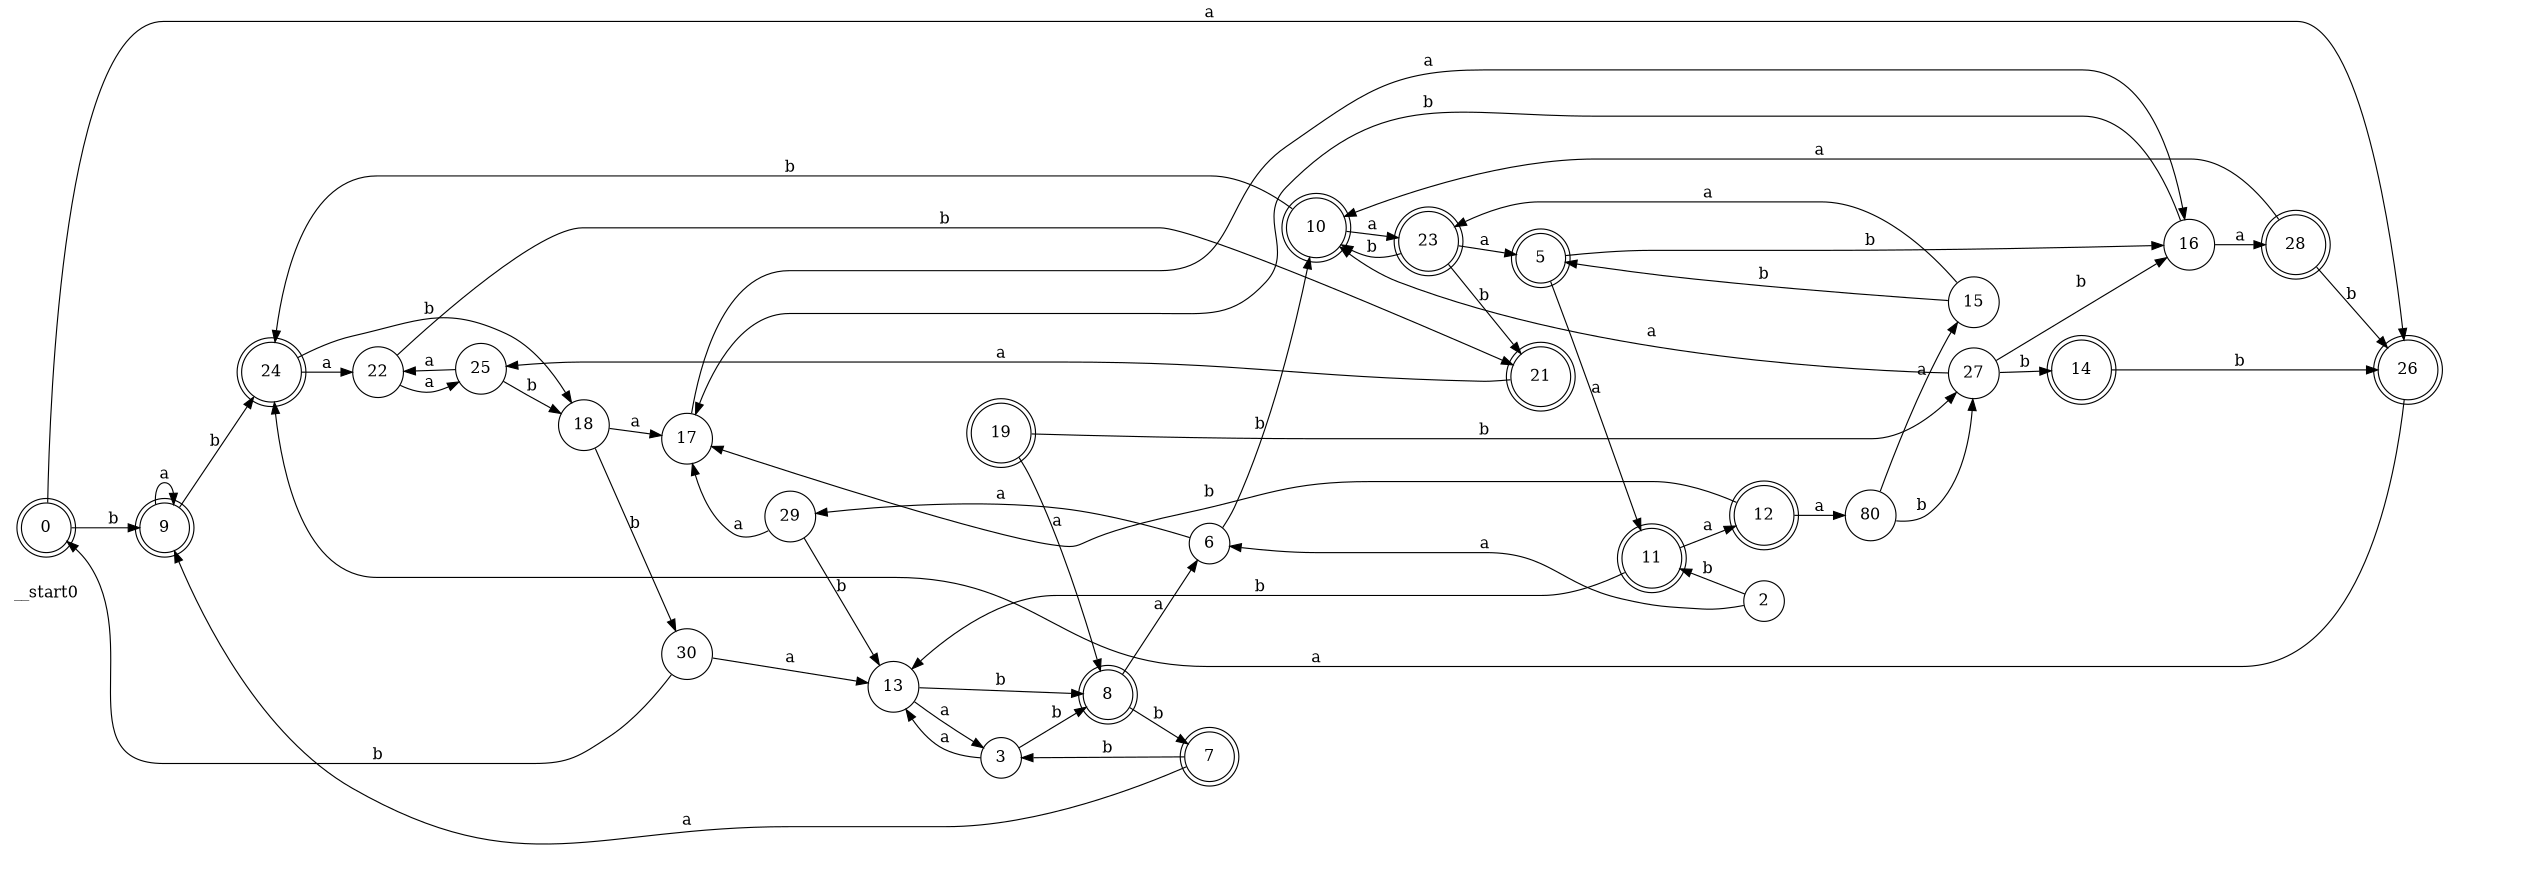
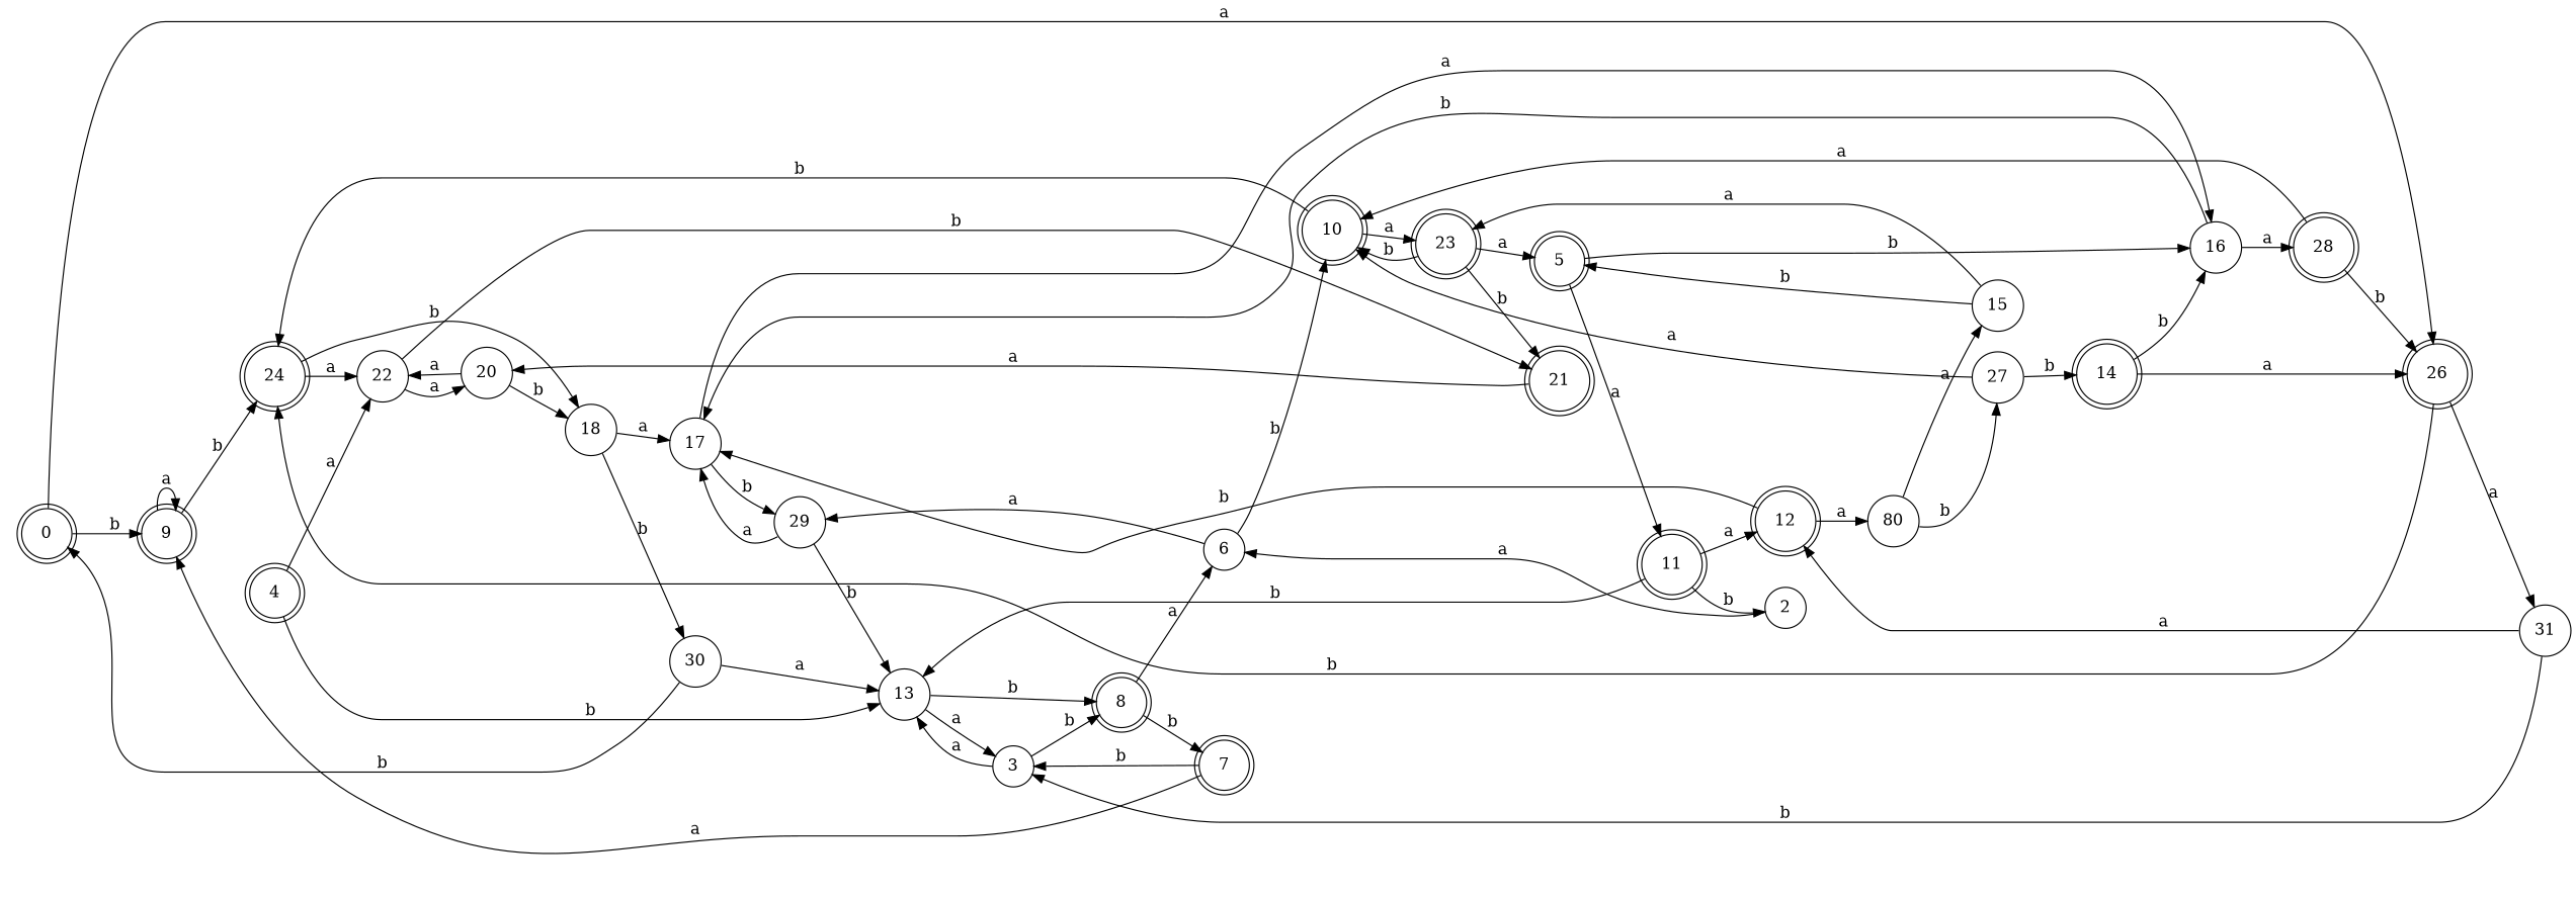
  digraph {
    rankdir=LR
    node [shape=doublecircle color=black fillcolor=white style="rounded,filled"]
-   __start0 [shape=none color="" fillcolor="" style=""]
    n2 [label=0]
    n3 [label=9]
    n4 [label=26]
    n5 [label=24]
-   n7 [label=25 shape=circle style=filled]
+   n6 [label=31 shape=circle style=filled]
+   n7 [label=20 shape=circle style=filled]
    n8 [label=22 shape=circle style=filled]
    n9 [label=18 shape=circle style=filled]
    n10 [label=2 shape=circle style=filled]
    n11 [label=6 shape=circle style=filled]
    n12 [label=11]
    n13 [label=10]
    n14 [label=29 shape=circle style=filled]
    n15 [label=13 shape=circle style=filled]
    n16 [label=12]
    n17 [label=3 shape=circle style=filled]
    n18 [label=8]
    n19 [label=7]
+   n20 [label=4]
    n21 [label=21]
    n22 [label=5]
    n23 [label=16 shape=circle style=filled]
    n24 [label=17 shape=circle style=filled]
    n25 [label=28]
    n26 [label=23]
    n27 [label=80 shape=circle style=filled]
    n28 [label=15 shape=circle style=filled]
    n29 [label=27 shape=circle style=filled]
    n30 [label=14]
    n31 [label=30 shape=circle style=filled]
-   n32 [label=19]
    n2 -> n3 [label=b]
    n2 -> n4 [label=a]
    n3 -> n3 [label=a]
    n3 -> n5 [label=b]
-   n4 -> n5 [label=a]
+   n4 -> n5 [label=b]
+   n4 -> n6 [label=a]
    n5 -> n8 [label=a]
    n5 -> n9 [label=b]
+   n6 -> n16 [label=a]
+   n6 -> n17 [label=b]
    n7 -> n8 [label=a]
    n7 -> n9 [label=b]
    n8 -> n7 [label=a]
    n8 -> n21 [label=b]
    n9 -> n24 [label=a]
    n9 -> n31 [label=b]
    n10 -> n11 [label=a]
-   n10 -> n12 [label=b]
+   n12 -> n10 [label=b]
    n11 -> n13 [label=b]
    n11 -> n14 [label=a]
    n12 -> n15 [label=b]
    n12 -> n16 [label=a]
    n13 -> n5 [label=b]
    n13 -> n26 [label=a]
    n14 -> n15 [label=b]
    n14 -> n24 [label=a]
    n15 -> n17 [label=a]
    n15 -> n18 [label=b]
    n16 -> n24 [label=b]
    n16 -> n27 [label=a]
    n17 -> n15 [label=a]
    n17 -> n18 [label=b]
    n18 -> n11 [label=a]
    n18 -> n19 [label=b]
    n19 -> n3 [label=a]
    n19 -> n17 [label=b]
+   n20 -> n8 [label=a]
+   n20 -> n15 [label=b]
    n21 -> n7 [label=a]
    n22 -> n12 [label=a]
    n22 -> n23 [label=b]
    n23 -> n24 [label=b]
    n23 -> n25 [label=a]
+   n24 -> n14 [label=b]
    n24 -> n23 [label=a]
    n25 -> n4 [label=b]
    n25 -> n13 [label=a]
    n26 -> n13 [label=b]
    n26 -> n21 [label=b]
    n26 -> n22 [label=a]
    n27 -> n28 [label=a]
    n27 -> n29 [label=b]
    n28 -> n22 [label=b]
    n28 -> n26 [label=a]
    n29 -> n13 [label=a]
    n29 -> n30 [label=b]
-   n30 -> n4 [label=b]
-   n29 -> n23 [label=b]
+   n30 -> n4 [label=a]
+   n30 -> n23 [label=b]
    n31 -> n2 [label=b]
    n31 -> n15 [label=a]
-   n32 -> n18 [label=a]
-   n32 -> n29 [label=b]
  }
